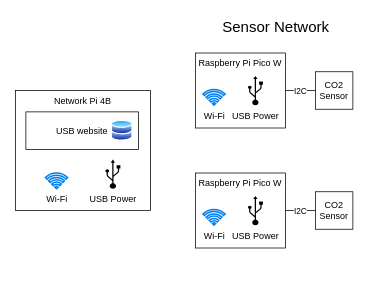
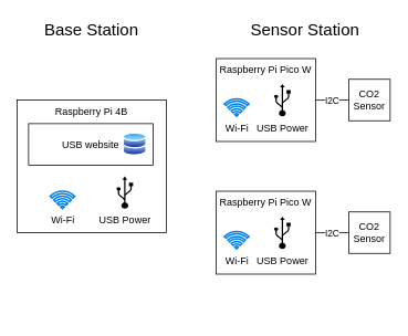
  <mxCell id="0" />
  <mxCell id="1" parent="0" />
  <mxCell id="2" value="" style="group" parent="1" vertex="1" connectable="0"><mxGeometry x="20" y="120" width="193.7" height="263" as="geometry" /></mxCell>
- <mxCell id="3" value="Network Pi 4B" style="rounded=0;whiteSpace=wrap;html=1;verticalAlign=top;" parent="2" vertex="1"><mxGeometry width="180" height="160" as="geometry" /></mxCell>
+ <mxCell id="3" value="Raspberry Pi 4B" style="rounded=0;whiteSpace=wrap;html=1;verticalAlign=top;" parent="2" vertex="1"><mxGeometry width="180" height="160" as="geometry" /></mxCell>
  <mxCell id="4" value="Wi-Fi" style="html=1;verticalLabelPosition=bottom;align=center;labelBackgroundColor=#ffffff;verticalAlign=top;strokeWidth=2;strokeColor=#0080F0;shadow=0;dashed=0;shape=mxgraph.ios7.icons.wifi;pointerEvents=1" parent="2" vertex="1"><mxGeometry x="40.0" y="110" width="29.7" height="21" as="geometry" /></mxCell>
  <mxCell id="5" value="USB Power" style="shape=mxgraph.signs.tech.usb;html=1;pointerEvents=1;fillColor=#000000;strokeColor=none;verticalLabelPosition=bottom;verticalAlign=top;align=center;" parent="2" vertex="1"><mxGeometry x="120" y="92" width="20" height="39" as="geometry" /></mxCell>
  <mxCell id="6" value="" style="group" parent="2" vertex="1" connectable="0"><mxGeometry x="2" y="20" width="162" height="67" as="geometry" /></mxCell>
  <mxCell id="7" value="USB website" style="rounded=0;whiteSpace=wrap;html=1;" parent="6" vertex="1"><mxGeometry x="12" y="8.5" width="150" height="50" as="geometry" /></mxCell>
  <mxCell id="8" value="" style="shape=image;html=1;verticalAlign=top;verticalLabelPosition=bottom;labelBackgroundColor=#ffffff;imageAspect=0;aspect=fixed;image=https://cdn0.iconfinder.com/data/icons/communication-technology/500/code_brackets-128.png" parent="6" vertex="1"><mxGeometry width="67" height="67" as="geometry" /></mxCell>
  <mxCell id="9" value="" style="image;aspect=fixed;perimeter=ellipsePerimeter;html=1;align=center;shadow=0;dashed=0;spacingTop=3;image=img/lib/active_directory/databases.svg;" parent="6" vertex="1"><mxGeometry x="126" y="19.5" width="28.57" height="28" as="geometry" /></mxCell>
+ <mxCell id="10" value="Base Station" style="text;html=1;strokeColor=none;fillColor=none;align=center;verticalAlign=middle;whiteSpace=wrap;rounded=0;fontSize=20;" parent="1" vertex="1"><mxGeometry x="40" y="20" width="140" height="30" as="geometry" /></mxCell>
  <mxCell id="11" value="" style="group" parent="1" vertex="1" connectable="0"><mxGeometry x="260" y="70" width="210" height="100" as="geometry" /></mxCell>
  <mxCell id="12" value="Raspberry Pi Pico W" style="rounded=0;whiteSpace=wrap;html=1;verticalAlign=top;" parent="11" vertex="1"><mxGeometry width="120" height="100" as="geometry" /></mxCell>
  <mxCell id="13" value="CO2 Sensor" style="whiteSpace=wrap;html=1;aspect=fixed;" parent="11" vertex="1"><mxGeometry x="160" y="25" width="50" height="50" as="geometry" /></mxCell>
  <mxCell id="14" value="" style="edgeStyle=orthogonalEdgeStyle;rounded=0;orthogonalLoop=1;jettySize=auto;html=1;endArrow=none;endFill=0;" parent="11" source="12" target="13" edge="1"><mxGeometry relative="1" as="geometry" /></mxCell>
  <mxCell id="15" value="I2C" style="edgeLabel;html=1;align=center;verticalAlign=middle;resizable=0;points=[];" parent="14" vertex="1" connectable="0"><mxGeometry x="0.056" y="-4" relative="1" as="geometry"><mxPoint x="-2" y="-4" as="offset" /></mxGeometry></mxCell>
  <mxCell id="16" value="USB Power" style="shape=mxgraph.signs.tech.usb;html=1;pointerEvents=1;fillColor=#000000;strokeColor=none;verticalLabelPosition=bottom;verticalAlign=top;align=center;" parent="11" vertex="1"><mxGeometry x="70" y="30.5" width="20" height="39" as="geometry" /></mxCell>
  <mxCell id="17" value="Wi-Fi" style="html=1;verticalLabelPosition=bottom;align=center;labelBackgroundColor=#ffffff;verticalAlign=top;strokeWidth=2;strokeColor=#0080F0;shadow=0;dashed=0;shape=mxgraph.ios7.icons.wifi;pointerEvents=1" vertex="1" parent="11"><mxGeometry x="10" y="48.5" width="29.7" height="21" as="geometry" /></mxCell>
  <mxCell id="18" value="" style="group" parent="1" vertex="1" connectable="0"><mxGeometry x="260" y="230" width="210" height="100" as="geometry" /></mxCell>
  <mxCell id="19" value="Raspberry Pi Pico W" style="rounded=0;whiteSpace=wrap;html=1;verticalAlign=top;" parent="18" vertex="1"><mxGeometry width="120" height="100" as="geometry" /></mxCell>
  <mxCell id="20" value="CO2 Sensor" style="whiteSpace=wrap;html=1;aspect=fixed;" parent="18" vertex="1"><mxGeometry x="160" y="25" width="50" height="50" as="geometry" /></mxCell>
  <mxCell id="21" value="" style="edgeStyle=orthogonalEdgeStyle;rounded=0;orthogonalLoop=1;jettySize=auto;html=1;endArrow=none;endFill=0;" parent="18" source="19" target="20" edge="1"><mxGeometry relative="1" as="geometry" /></mxCell>
  <mxCell id="22" value="I2C" style="edgeLabel;html=1;align=center;verticalAlign=middle;resizable=0;points=[];" parent="21" vertex="1" connectable="0"><mxGeometry x="0.056" y="-4" relative="1" as="geometry"><mxPoint x="-2" y="-4" as="offset" /></mxGeometry></mxCell>
  <mxCell id="23" value="USB Power" style="shape=mxgraph.signs.tech.usb;html=1;pointerEvents=1;fillColor=#000000;strokeColor=none;verticalLabelPosition=bottom;verticalAlign=top;align=center;" parent="18" vertex="1"><mxGeometry x="70" y="30.5" width="20" height="39" as="geometry" /></mxCell>
  <mxCell id="24" value="Wi-Fi" style="html=1;verticalLabelPosition=bottom;align=center;labelBackgroundColor=#ffffff;verticalAlign=top;strokeWidth=2;strokeColor=#0080F0;shadow=0;dashed=0;shape=mxgraph.ios7.icons.wifi;pointerEvents=1" vertex="1" parent="18"><mxGeometry x="10" y="48.5" width="29.7" height="21" as="geometry" /></mxCell>
- <mxCell id="25" value="Sensor Network" style="text;html=1;strokeColor=none;fillColor=none;align=center;verticalAlign=middle;whiteSpace=wrap;rounded=0;fontSize=20;" parent="1" vertex="1"><mxGeometry x="295" y="20" width="145" height="30" as="geometry" /></mxCell>
+ <mxCell id="25" value="Sensor Station" style="text;html=1;strokeColor=none;fillColor=none;align=center;verticalAlign=middle;whiteSpace=wrap;rounded=0;fontSize=20;" parent="1" vertex="1"><mxGeometry x="295" y="20" width="145" height="30" as="geometry" /></mxCell>
  <mxCell id="26" value="" style="shape=image;html=1;verticalAlign=top;verticalLabelPosition=bottom;labelBackgroundColor=#ffffff;imageAspect=0;aspect=fixed;image=https://cdn4.iconfinder.com/data/icons/developer-set-3/128/other-128.png" parent="1" vertex="1"><mxGeometry x="332.5" y="150" width="70" height="70" as="geometry" /></mxCell>
